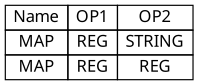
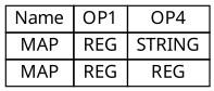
  digraph {
    nodesep=0.5
    ranksep=2
    fontname="Noto Sans"
-   n1 [label=< <table border="0" cellborder="1" cellspacing="0"> <tr><td> Name </td> <td> OP1 </td><td> OP2 </td> </tr> <tr><td> MAP </td><td> REG </td><td> STRING </td> </tr> <tr><td> MAP </td><td> REG </td><td> REG </td> </tr> </table>> shape=plain fontname="Noto Sans"]
+   n1 [label=< <table border="0" cellborder="1" cellspacing="0"> <tr><td> Name </td> <td> OP1 </td><td> OP4 </td> </tr> <tr><td> MAP </td><td> REG </td><td> STRING </td> </tr> <tr><td> MAP </td><td> REG </td><td> REG </td> </tr> </table>> shape=plain fontname="Noto Sans"]
  }
